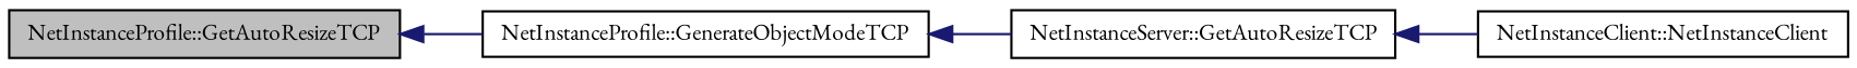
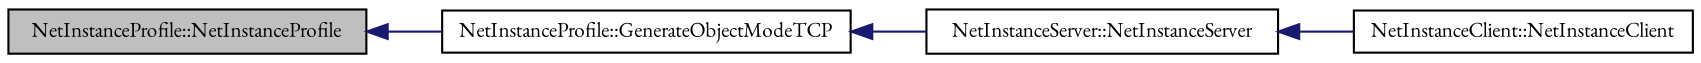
  digraph {
    fontname="EB Garamond"
    rankdir=LR
    node [color=black fillcolor=white fontname="EB Garamond" fontsize=10 shape=record style=filled]
    edge [color=midnightblue dir=back fontname="EB Garamond" fontsize=10 labelfontname=FreeSans labelfontsize=10 style=solid]
-   n1 [fillcolor=grey75 fontcolor=black height=0.2 label="NetInstanceProfile::GetAutoResizeTCP" width=0.4]
+   n1 [fillcolor=grey75 fontcolor=black height=0.2 label="NetInstanceProfile::NetInstanceProfile" width=0.4]
    n2 [height=0.2 label="NetInstanceProfile::GenerateObjectModeTCP" width=0.4]
-   n3 [height=0.2 label="NetInstanceServer::GetAutoResizeTCP" width=0.4]
+   n3 [height=0.2 label="NetInstanceServer::NetInstanceServer" width=0.4]
    n4 [height=0.2 label="NetInstanceClient::NetInstanceClient" width=0.4]
    n1 -> n2
    n2 -> n3
    n3 -> n4
  }
